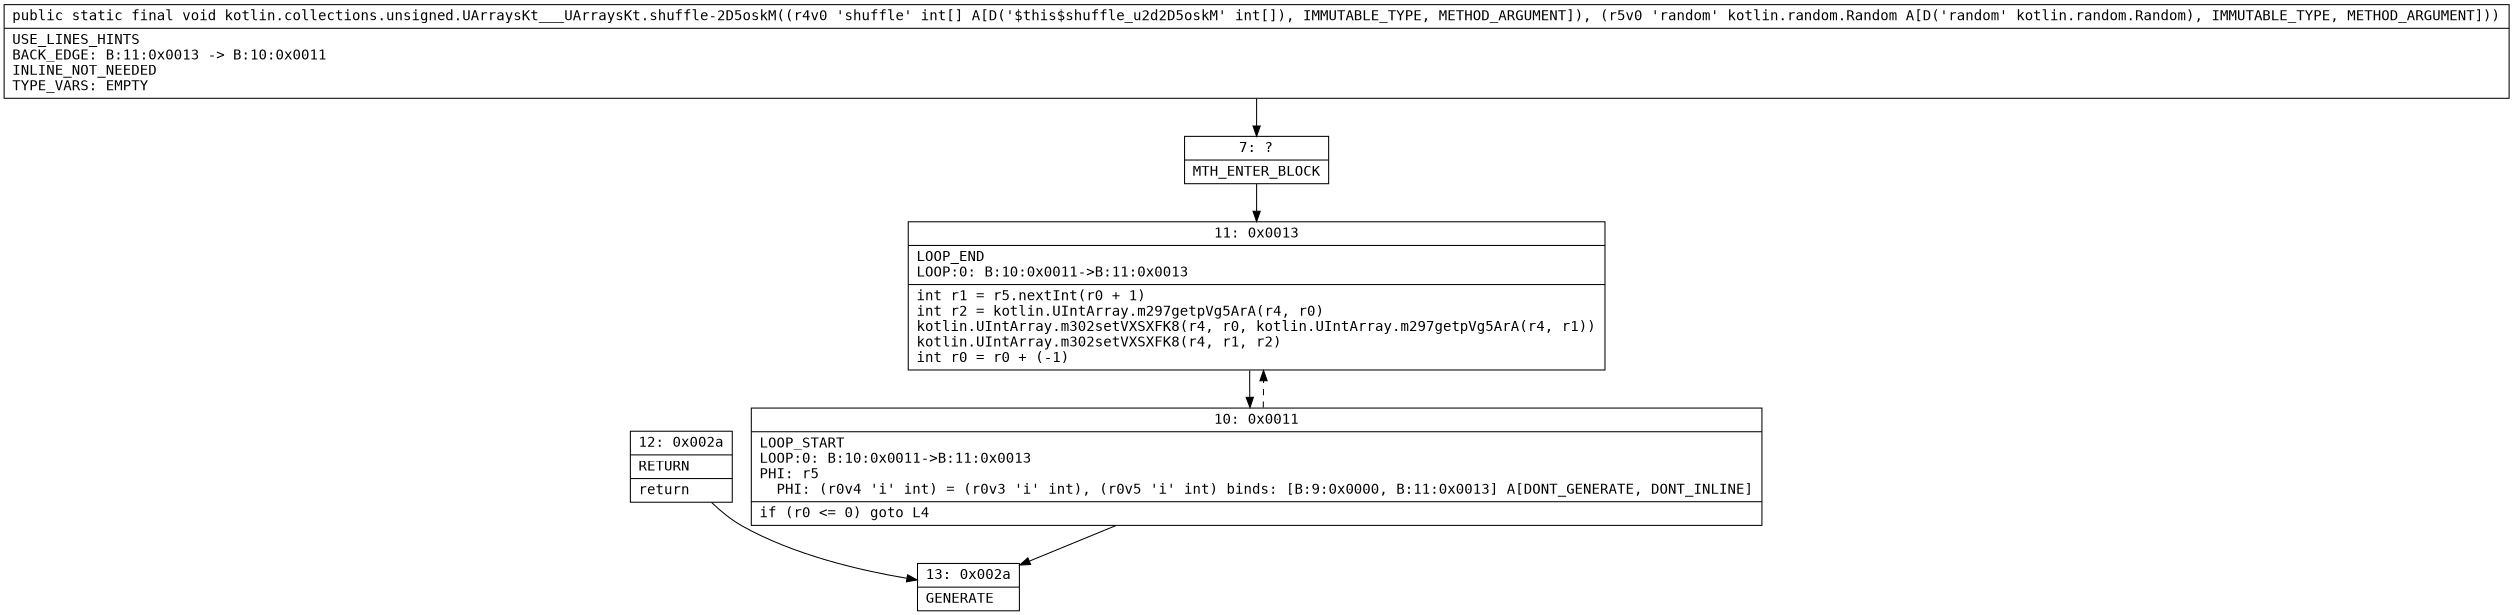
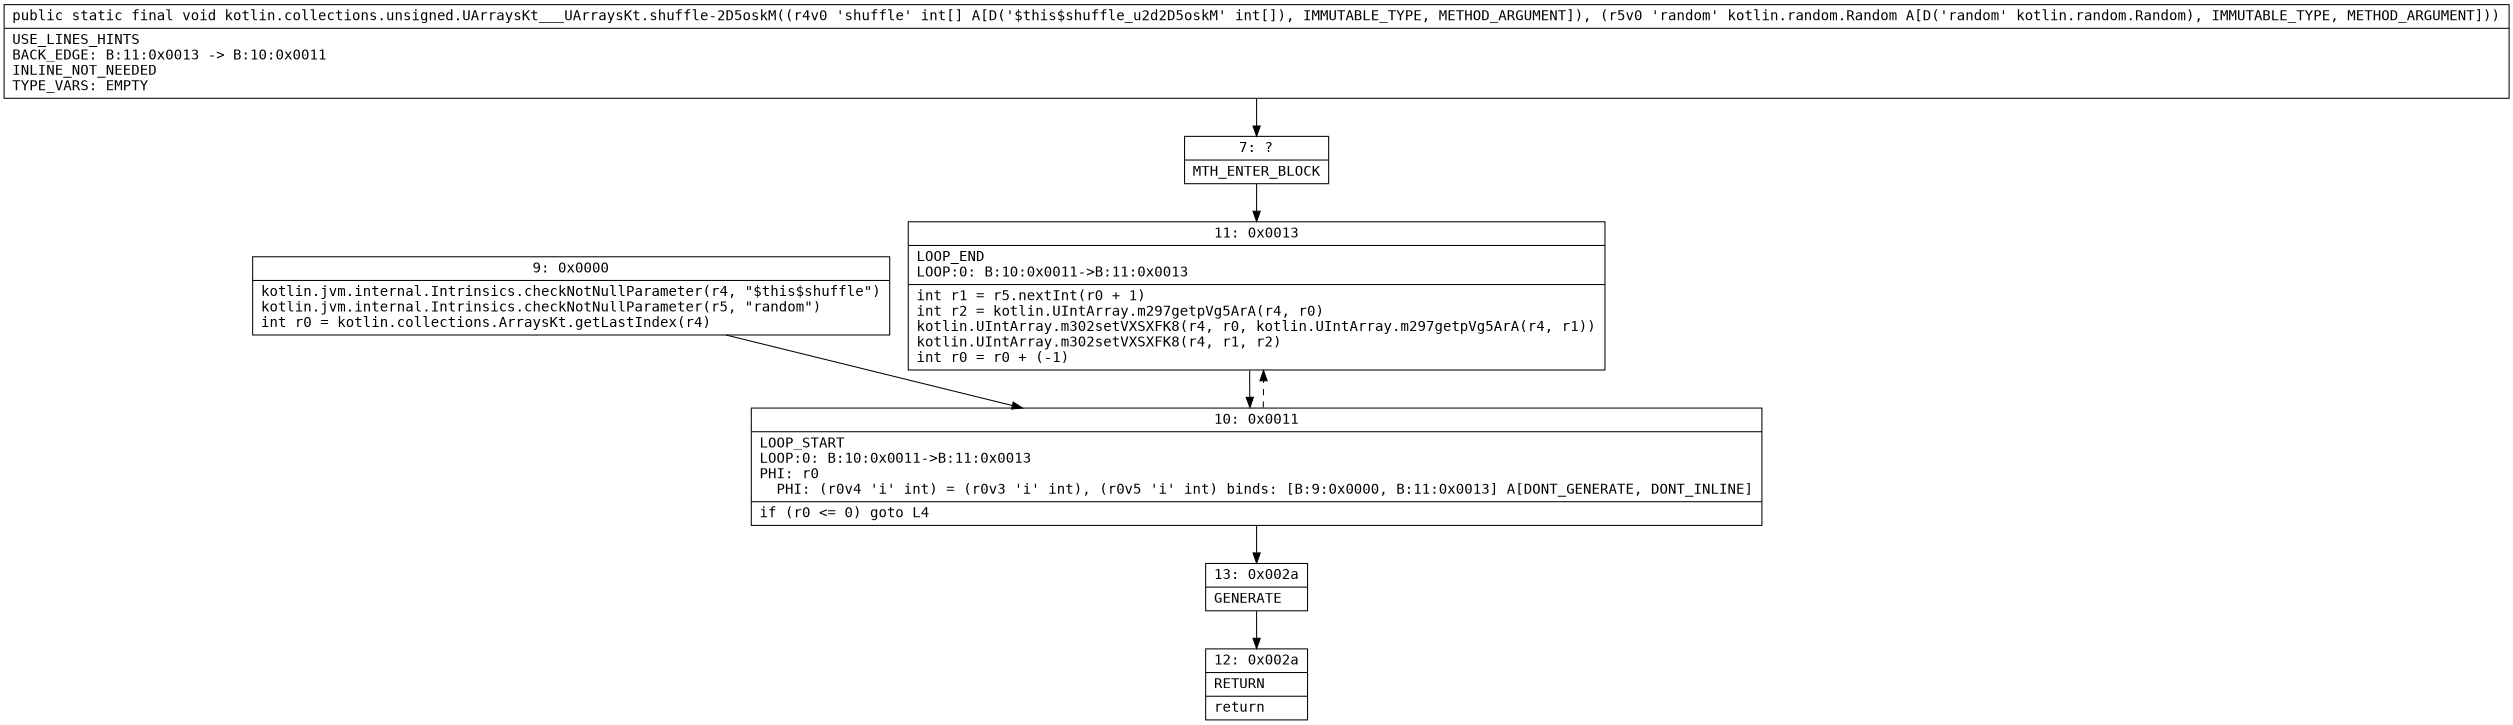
  digraph {
    fontname="DejaVu Sans Mono"
    node [fontname="DejaVu Sans Mono" shape=record]
    edge [fontname="DejaVu Sans Mono"]
    n1 [label="{7\:\ ?|MTH_ENTER_BLOCK\l}"]
    n2 [label="{11\:\ 0x0013|LOOP_END\lLOOP:0: B:10:0x0011\-\>B:11:0x0013\l|int r1 = r5.nextInt(r0 + 1)\lint r2 = kotlin.UIntArray.m297getpVg5ArA(r4, r0)\lkotlin.UIntArray.m302setVXSXFK8(r4, r0, kotlin.UIntArray.m297getpVg5ArA(r4, r1))\lkotlin.UIntArray.m302setVXSXFK8(r4, r1, r2)\lint r0 = r0 + (\-1)\l}"]
-   n4 [label="{10\:\ 0x0011|LOOP_START\lLOOP:0: B:10:0x0011\-\>B:11:0x0013\lPHI: r5 \l  PHI: (r0v4 'i' int) = (r0v3 'i' int), (r0v5 'i' int) binds: [B:9:0x0000, B:11:0x0013] A[DONT_GENERATE, DONT_INLINE]\l|if (r0 \<= 0) goto L4\l}"]
+   n3 [label="{9\:\ 0x0000|kotlin.jvm.internal.Intrinsics.checkNotNullParameter(r4, \"$this$shuffle\")\lkotlin.jvm.internal.Intrinsics.checkNotNullParameter(r5, \"random\")\lint r0 = kotlin.collections.ArraysKt.getLastIndex(r4)\l}"]
+   n4 [label="{10\:\ 0x0011|LOOP_START\lLOOP:0: B:10:0x0011\-\>B:11:0x0013\lPHI: r0 \l  PHI: (r0v4 'i' int) = (r0v3 'i' int), (r0v5 'i' int) binds: [B:9:0x0000, B:11:0x0013] A[DONT_GENERATE, DONT_INLINE]\l|if (r0 \<= 0) goto L4\l}"]
    n5 [label="{13\:\ 0x002a|GENERATE\l}"]
    n6 [label="{12\:\ 0x002a|RETURN\l|return\l}"]
    n7 [label="{public static final void kotlin.collections.unsigned.UArraysKt___UArraysKt.shuffle\-2D5oskM((r4v0 'shuffle' int[] A[D('$this$shuffle_u2d2D5oskM' int[]), IMMUTABLE_TYPE, METHOD_ARGUMENT]), (r5v0 'random' kotlin.random.Random A[D('random' kotlin.random.Random), IMMUTABLE_TYPE, METHOD_ARGUMENT]))  | USE_LINES_HINTS\lBACK_EDGE: B:11:0x0013 \-\> B:10:0x0011\lINLINE_NOT_NEEDED\lTYPE_VARS: EMPTY\l}"]
    n1 -> n2
    n2 -> n4
+   n3 -> n4
    n4 -> n2 [style=dashed]
    n4 -> n5
-   n6 -> n5
+   n5 -> n6
    n7 -> n1
  }
